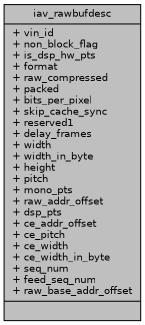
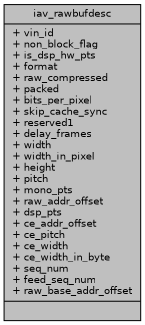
  digraph {
-   n1 [color=black fillcolor=grey75 fontcolor=black fontname=Helvetica fontsize=10 height=0.2 label="{iav_rawbufdesc\n|+ vin_id\l+ non_block_flag\l+ is_dsp_hw_pts\l+ format\l+ raw_compressed\l+ packed\l+ bits_per_pixel\l+ skip_cache_sync\l+ reserved1\l+ delay_frames\l+ width\l+ width_in_byte\l+ height\l+ pitch\l+ mono_pts\l+ raw_addr_offset\l+ dsp_pts\l+ ce_addr_offset\l+ ce_pitch\l+ ce_width\l+ ce_width_in_byte\l+ seq_num\l+ feed_seq_num\l+ raw_base_addr_offset\l|}" shape=record style=filled width=0.4]
+   n1 [color=black fillcolor=grey75 fontcolor=black fontname=Helvetica fontsize=10 height=0.2 label="{iav_rawbufdesc\n|+ vin_id\l+ non_block_flag\l+ is_dsp_hw_pts\l+ format\l+ raw_compressed\l+ packed\l+ bits_per_pixel\l+ skip_cache_sync\l+ reserved1\l+ delay_frames\l+ width\l+ width_in_pixel\l+ height\l+ pitch\l+ mono_pts\l+ raw_addr_offset\l+ dsp_pts\l+ ce_addr_offset\l+ ce_pitch\l+ ce_width\l+ ce_width_in_byte\l+ seq_num\l+ feed_seq_num\l+ raw_base_addr_offset\l|}" shape=record style=filled width=0.4]
  }
